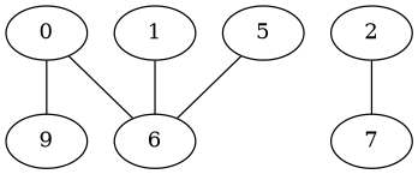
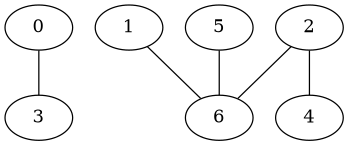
  graph {
    node [type=endpoint]
    edge [frequency=1 type0=line]
    0 [type=corner x=174 y=193]
-   3 [x=198 y=284 label=9]
+   3 [x=198 y=284]
    6 [type=intersection x=189 y=190]
    1 [type=corner x=204 y=179]
-   4 [x=278 y=198 label=7]
+   4 [x=278 y=198]
    2 [type=circle x=259 y=256]
    5 [x=362 y=356]
    0 -- 3 [angle0=1.31]
-   0 -- 6 [angle0=-.20]
+   2 -- 6 [angle0=-.20]
    1 -- 6 [angle0=-.63]
    2 -- 4 [angle0=.25]
    5 -- 6 [angle0=.76]
  }
